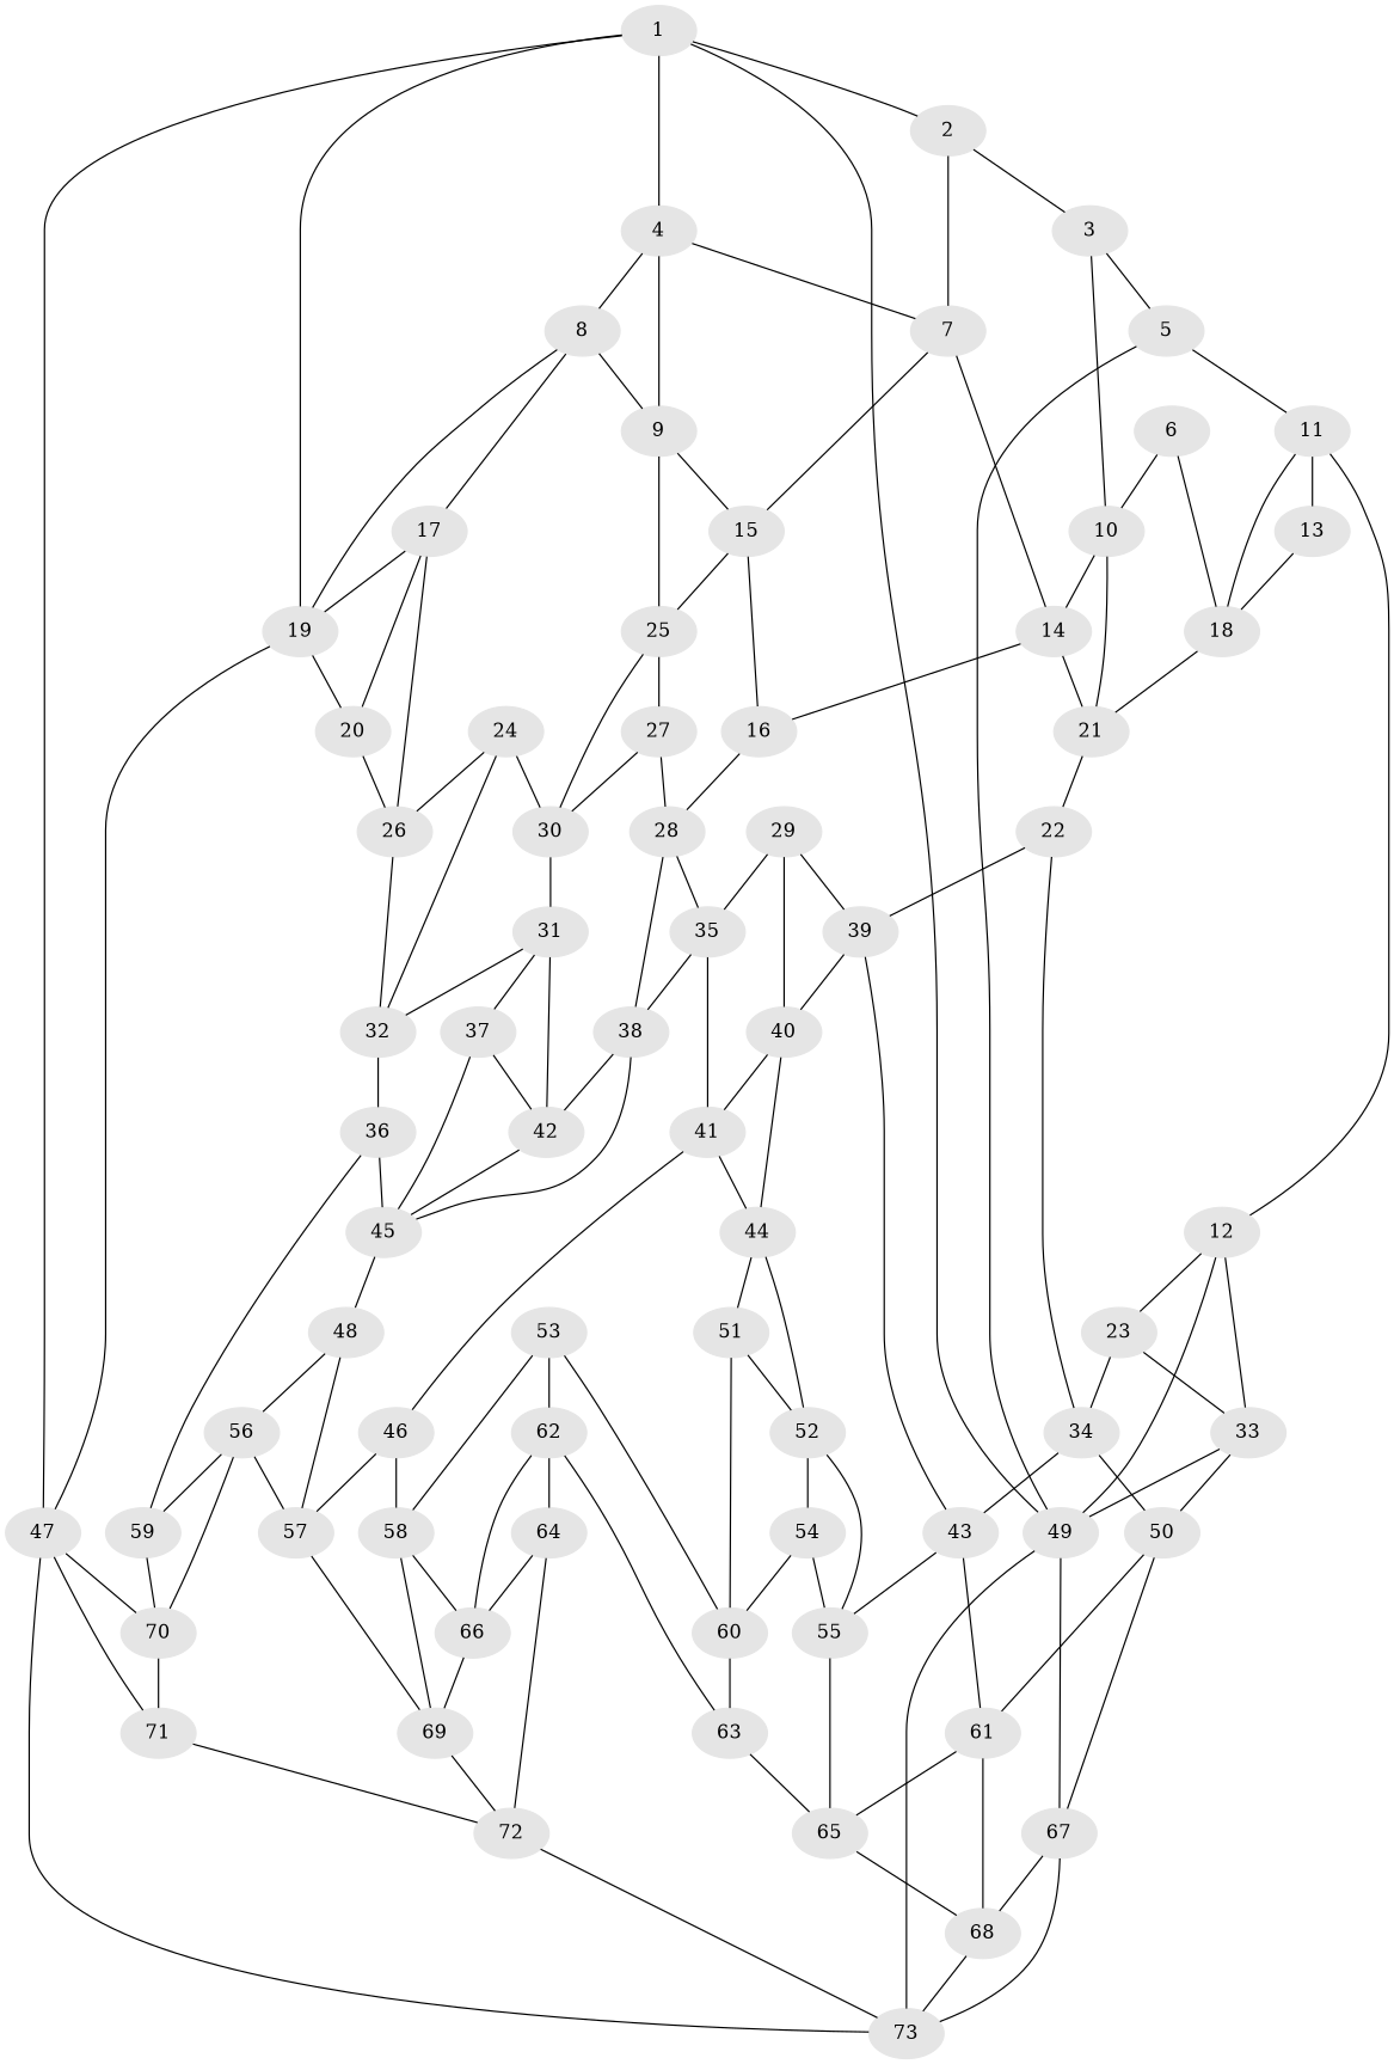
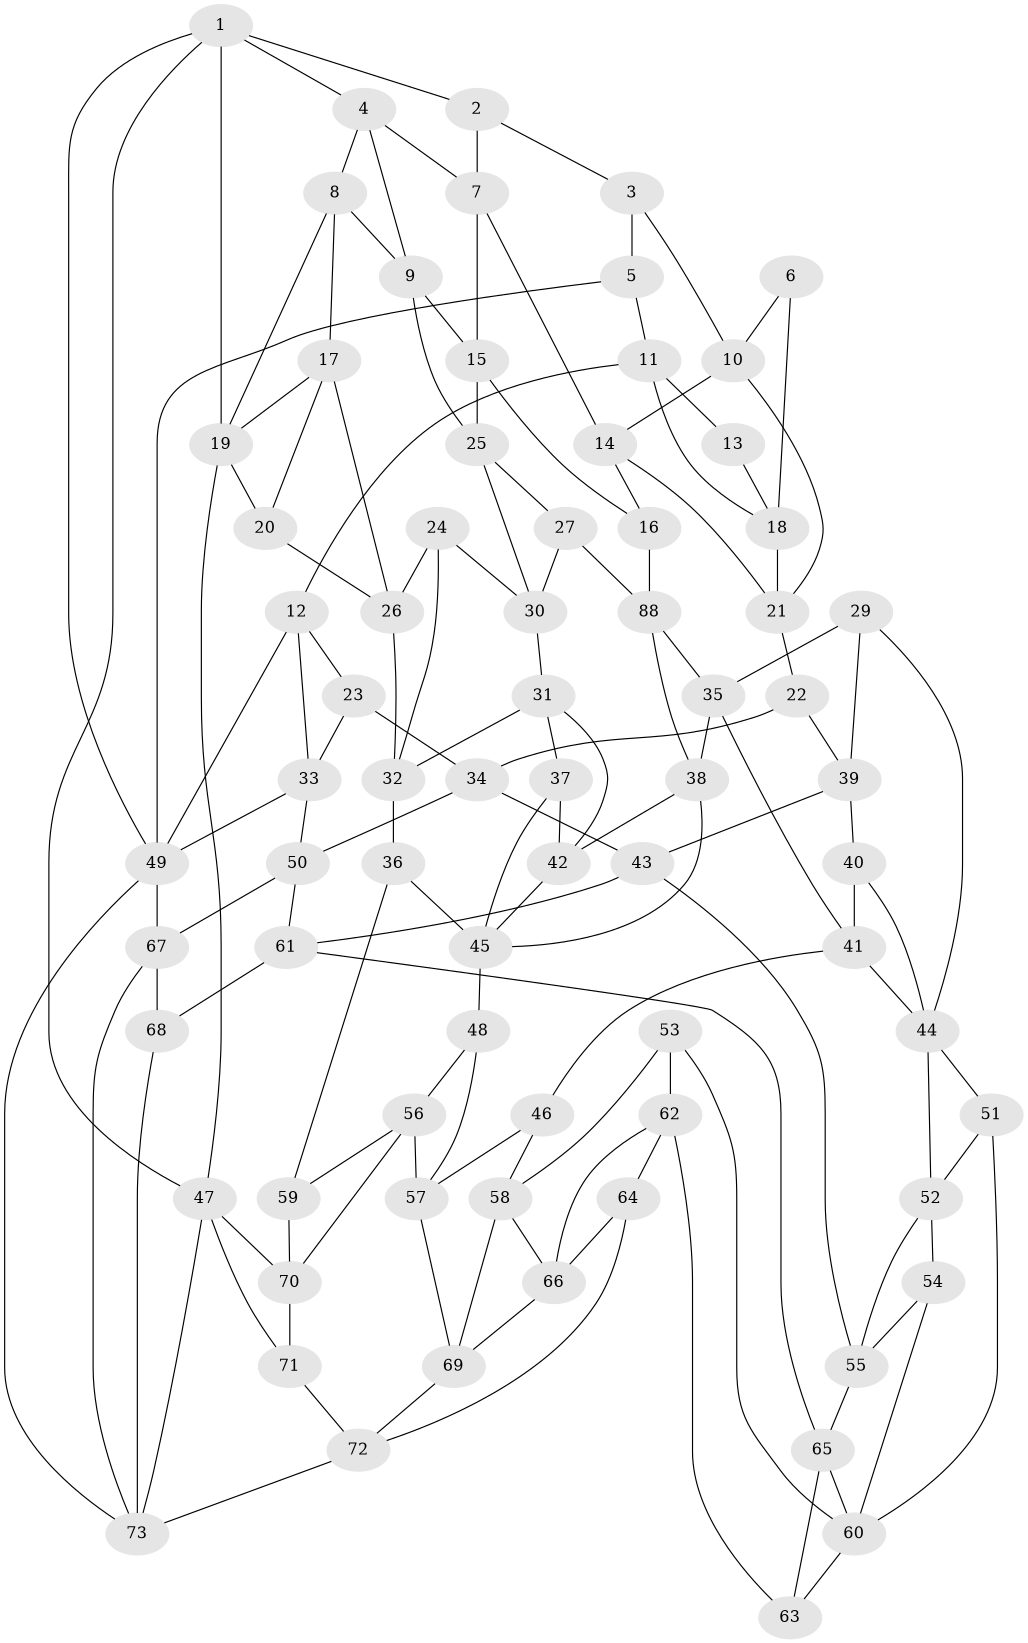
  graph {
    node [color=gray90 style=filled]
    edge [weight=1.0]
    1
    2
    4
    19
    47
    49
    3
    7
    8
    9
    20
    70
    71
    73
    67
    5
    10
    14
    15
    11
    21
    17
    25
    6
    18
    12
    13
    16
    26
    30
    27
    22
    23
    33
    34
    50
-   28
+   28 [label=88]
    35
    38
    32
    39
    43
    40
    24
    31
    36
    41
    42
    45
    29
    44
    37
    59
    61
    55
    46
    48
    51
    52
    57
    58
    65
    68
    60
    54
    56
    69
    66
    72
    63
    53
    62
    64
    1 -- 2
    1 -- 4
    1 -- 19
    1 -- 47
    1 -- 49
    2 -- 3
    2 -- 7
    4 -- 7
    4 -- 8
    4 -- 9
    19 -- 47
    19 -- 20
    47 -- 70
    47 -- 71
    47 -- 73
    49 -- 73
    49 -- 67
    3 -- 5
    3 -- 10
    7 -- 14
    7 -- 15
    8 -- 19
    8 -- 9
    8 -- 17
    9 -- 15
    9 -- 25
    20 -- 26
    70 -- 71
    71 -- 72
    67 -- 73
    67 -- 68
    5 -- 49
    5 -- 11
    10 -- 14
    10 -- 21
    14 -- 21
    14 -- 16
    15 -- 25
    15 -- 16
    11 -- 18
    11 -- 12
    11 -- 13 [weight=2.0]
    21 -- 22
    17 -- 19
    17 -- 20
    17 -- 26
    25 -- 30
    25 -- 27
    6 -- 10
    6 -- 18
    18 -- 21
    12 -- 49
    12 -- 23
    12 -- 33
    13 -- 18
    16 -- 28
    26 -- 32
    30 -- 31
    27 -- 30
    27 -- 28
    22 -- 34
    22 -- 39
    23 -- 33
    23 -- 34
    33 -- 49
    33 -- 50
    34 -- 50
    34 -- 43
    50 -- 67
    50 -- 61
    28 -- 35
    28 -- 38
    35 -- 38
    35 -- 41
    38 -- 42
    38 -- 45
    32 -- 36
    39 -- 43
    39 -- 40
    43 -- 61
    43 -- 55
    40 -- 41
    40 -- 44
    24 -- 26
    24 -- 30
    24 -- 32
    31 -- 32
    31 -- 42
    31 -- 37
    36 -- 45
    36 -- 59
    41 -- 44
    41 -- 46
    42 -- 45
    45 -- 48 [weight=2.0]
    29 -- 35
    29 -- 39
-   29 -- 40
+   29 -- 44
    44 -- 51
    44 -- 52
    37 -- 42
    37 -- 45
    59 -- 70 [weight=2.0]
    61 -- 65
    61 -- 68
    55 -- 65
    46 -- 57
    46 -- 58
    48 -- 57
    48 -- 56
    51 -- 52
    51 -- 60
    52 -- 55
    52 -- 54
    57 -- 69
    58 -- 69
    58 -- 66
-   65 -- 68
+   65 -- 60
    68 -- 73
    60 -- 63
    54 -- 55
    54 -- 60
    56 -- 70
    56 -- 59
    56 -- 57
    69 -- 72
    66 -- 69
    72 -- 73
    63 -- 65
    53 -- 58
    53 -- 60
    53 -- 62
    62 -- 66
    62 -- 63
    62 -- 64
    64 -- 66
    64 -- 72
  }
